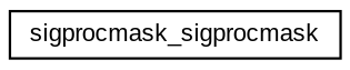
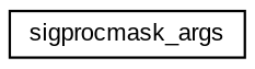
  digraph {
    rankdir=LR
    fontname="Liberation Sans"
-   n1 [color=black fillcolor=white fontname="Liberation Sans" fontsize=10 height=0.2 label=sigprocmask_sigprocmask shape=record style=filled width=0.4]
+   n1 [color=black fillcolor=white fontname="Liberation Sans" fontsize=10 height=0.2 label=sigprocmask_args shape=record style=filled width=0.4]
  }
